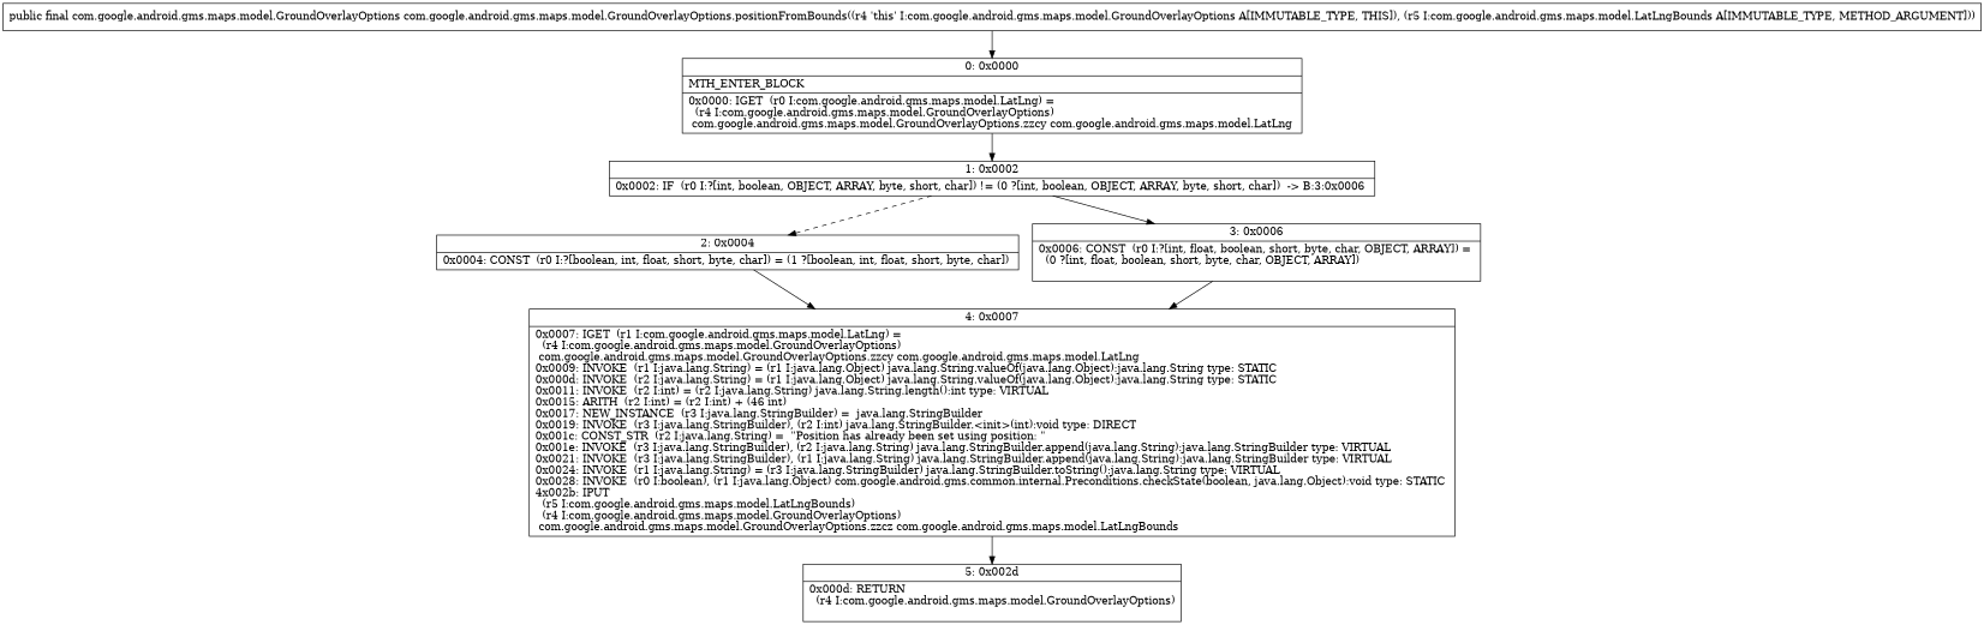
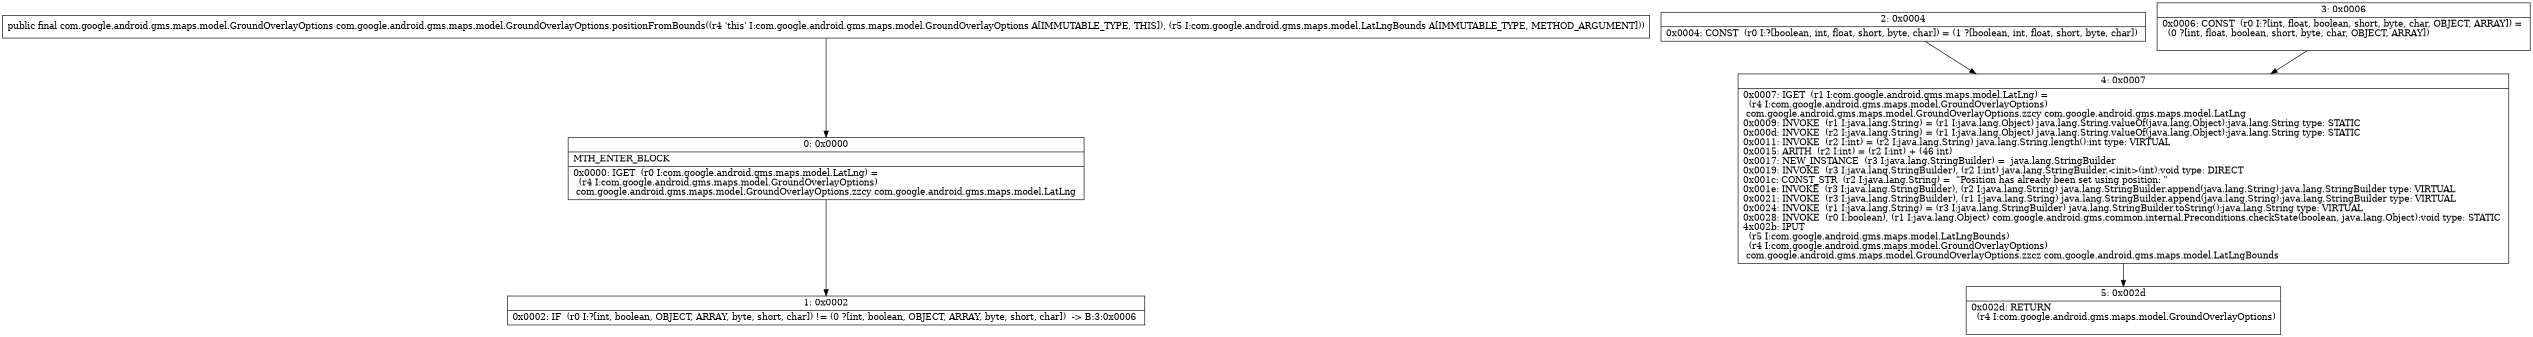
  digraph {
    node [shape=record]
    n1 [label="{0\:\ 0x0000|MTH_ENTER_BLOCK\l|0x0000: IGET  (r0 I:com.google.android.gms.maps.model.LatLng) = \l  (r4 I:com.google.android.gms.maps.model.GroundOverlayOptions)\l com.google.android.gms.maps.model.GroundOverlayOptions.zzcy com.google.android.gms.maps.model.LatLng \l}"]
    n2 [label="{1\:\ 0x0002|0x0002: IF  (r0 I:?[int, boolean, OBJECT, ARRAY, byte, short, char]) != (0 ?[int, boolean, OBJECT, ARRAY, byte, short, char])  \-\> B:3:0x0006 \l}"]
    n3 [label="{2\:\ 0x0004|0x0004: CONST  (r0 I:?[boolean, int, float, short, byte, char]) = (1 ?[boolean, int, float, short, byte, char]) \l}"]
    n4 [label="{3\:\ 0x0006|0x0006: CONST  (r0 I:?[int, float, boolean, short, byte, char, OBJECT, ARRAY]) = \l  (0 ?[int, float, boolean, short, byte, char, OBJECT, ARRAY])\l \l}"]
    n5 [label="{4\:\ 0x0007|0x0007: IGET  (r1 I:com.google.android.gms.maps.model.LatLng) = \l  (r4 I:com.google.android.gms.maps.model.GroundOverlayOptions)\l com.google.android.gms.maps.model.GroundOverlayOptions.zzcy com.google.android.gms.maps.model.LatLng \l0x0009: INVOKE  (r1 I:java.lang.String) = (r1 I:java.lang.Object) java.lang.String.valueOf(java.lang.Object):java.lang.String type: STATIC \l0x000d: INVOKE  (r2 I:java.lang.String) = (r1 I:java.lang.Object) java.lang.String.valueOf(java.lang.Object):java.lang.String type: STATIC \l0x0011: INVOKE  (r2 I:int) = (r2 I:java.lang.String) java.lang.String.length():int type: VIRTUAL \l0x0015: ARITH  (r2 I:int) = (r2 I:int) + (46 int) \l0x0017: NEW_INSTANCE  (r3 I:java.lang.StringBuilder) =  java.lang.StringBuilder \l0x0019: INVOKE  (r3 I:java.lang.StringBuilder), (r2 I:int) java.lang.StringBuilder.\<init\>(int):void type: DIRECT \l0x001c: CONST_STR  (r2 I:java.lang.String) =  \"Position has already been set using position: \" \l0x001e: INVOKE  (r3 I:java.lang.StringBuilder), (r2 I:java.lang.String) java.lang.StringBuilder.append(java.lang.String):java.lang.StringBuilder type: VIRTUAL \l0x0021: INVOKE  (r3 I:java.lang.StringBuilder), (r1 I:java.lang.String) java.lang.StringBuilder.append(java.lang.String):java.lang.StringBuilder type: VIRTUAL \l0x0024: INVOKE  (r1 I:java.lang.String) = (r3 I:java.lang.StringBuilder) java.lang.StringBuilder.toString():java.lang.String type: VIRTUAL \l0x0028: INVOKE  (r0 I:boolean), (r1 I:java.lang.Object) com.google.android.gms.common.internal.Preconditions.checkState(boolean, java.lang.Object):void type: STATIC \l4x002b: IPUT  \l  (r5 I:com.google.android.gms.maps.model.LatLngBounds)\l  (r4 I:com.google.android.gms.maps.model.GroundOverlayOptions)\l com.google.android.gms.maps.model.GroundOverlayOptions.zzcz com.google.android.gms.maps.model.LatLngBounds \l}"]
-   n6 [label="{5\:\ 0x002d|0x000d: RETURN  \l  (r4 I:com.google.android.gms.maps.model.GroundOverlayOptions)\l \l}"]
+   n6 [label="{5\:\ 0x002d|0x002d: RETURN  \l  (r4 I:com.google.android.gms.maps.model.GroundOverlayOptions)\l \l}"]
    n7 [label="{public final com.google.android.gms.maps.model.GroundOverlayOptions com.google.android.gms.maps.model.GroundOverlayOptions.positionFromBounds((r4 'this' I:com.google.android.gms.maps.model.GroundOverlayOptions A[IMMUTABLE_TYPE, THIS]), (r5 I:com.google.android.gms.maps.model.LatLngBounds A[IMMUTABLE_TYPE, METHOD_ARGUMENT])) }"]
    n1 -> n2
-   n2 -> n3 [style=dashed]
-   n2 -> n4
    n3 -> n5
    n4 -> n5
    n5 -> n6
    n7 -> n1
  }
